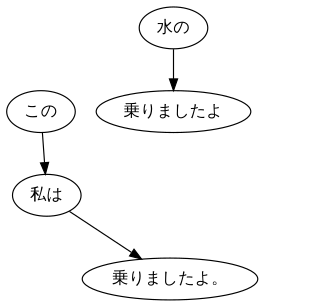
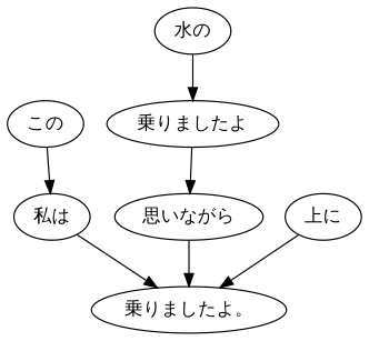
  digraph {
    n1 [label="この"]
    n2 [label="私は"]
    n3 [label="水の"]
    n4 [label="乗りましたよ"]
+   n5 [label="思いながら"]
    n6 [label="乗りましたよ。"]
+   n7 [label="上に"]
    n1 -> n2
    n2 -> n6
    n3 -> n4
+   n4 -> n5
+   n5 -> n6
+   n7 -> n6
  }
